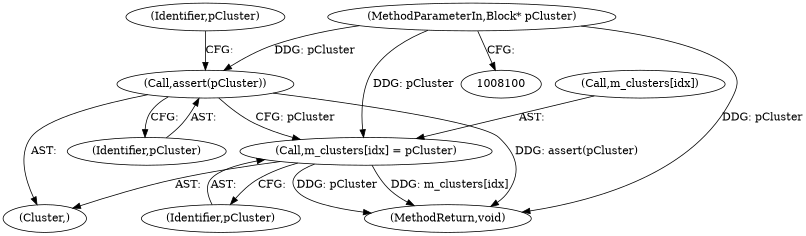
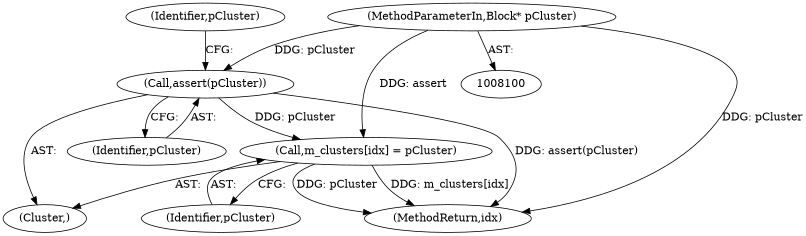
  digraph {
    n1 [label="(Call,assert(pCluster))"]
    n2 [label="(Call,m_clusters[idx] = pCluster)"]
    n3 [label="(Cluster,)"]
-   n4 [label="(MethodReturn,void)"]
+   n4 [label="(MethodReturn,idx)"]
    n5 [label="(Identifier,pCluster)"]
    n6 [label="(Identifier,pCluster)"]
    n7 [label="(MethodParameterIn,Block* pCluster)"]
    n8 [label=1008100]
    n9 [label="(Identifier,pCluster)"]
-   n10 [label="(Call,m_clusters[idx])"]
-   n1 -> n2 [label="CFG: pCluster"]
+   n1 -> n2 [label="DDG: pCluster"]
    n1 -> n3 [label="AST: "]
    n1 -> n4 [label="DDG: assert(pCluster)"]
    n1 -> n5 [label="CFG: "]
    n2 -> n3 [label="AST: "]
    n2 -> n4 [label="DDG: m_clusters[idx]"]
    n2 -> n4 [label="DDG: pCluster"]
    n2 -> n6 [label="CFG: "]
    n5 -> n1 [label="AST: "]
    n6 -> n2 [label="AST: "]
    n7 -> n1 [label="DDG: pCluster"]
-   n7 -> n2 [label="DDG: pCluster"]
+   n7 -> n2 [label="DDG: assert"]
    n7 -> n4 [label="DDG: pCluster"]
-   n7 -> n8 [label="CFG: "]
+   n7 -> n8 [label="AST: "]
    n9 -> n1 [label="CFG: "]
-   n10 -> n2 [label="AST: "]
  }
